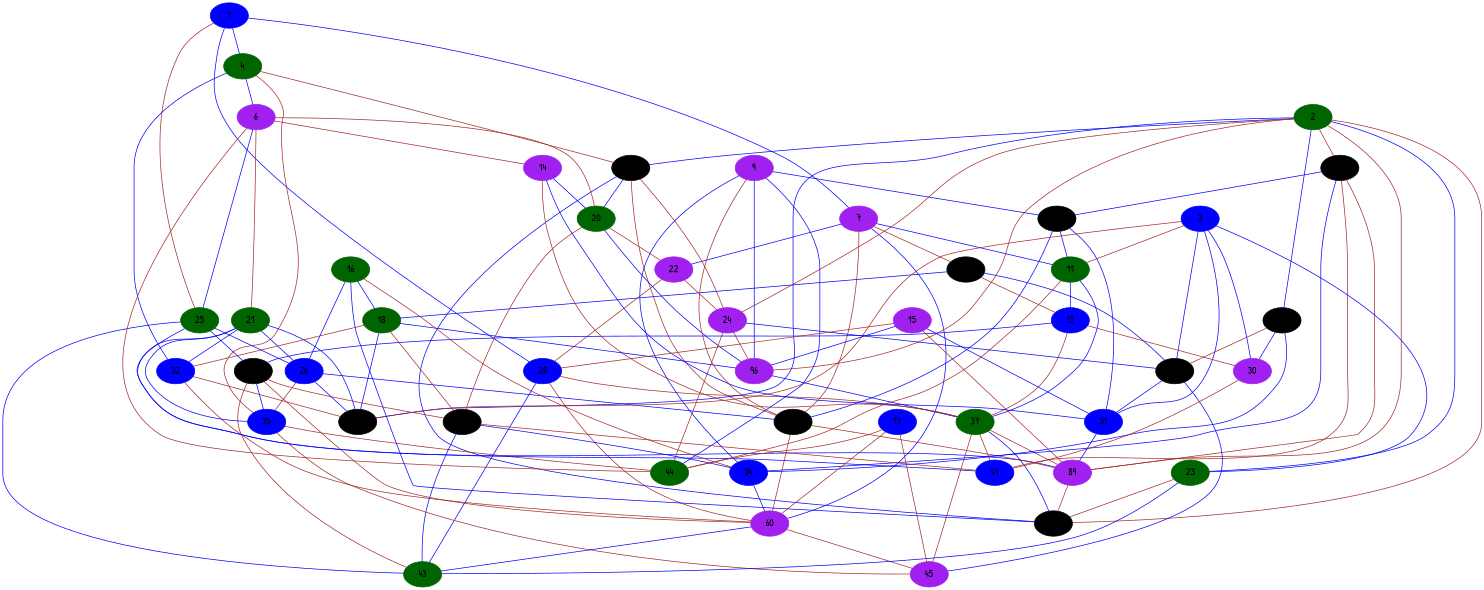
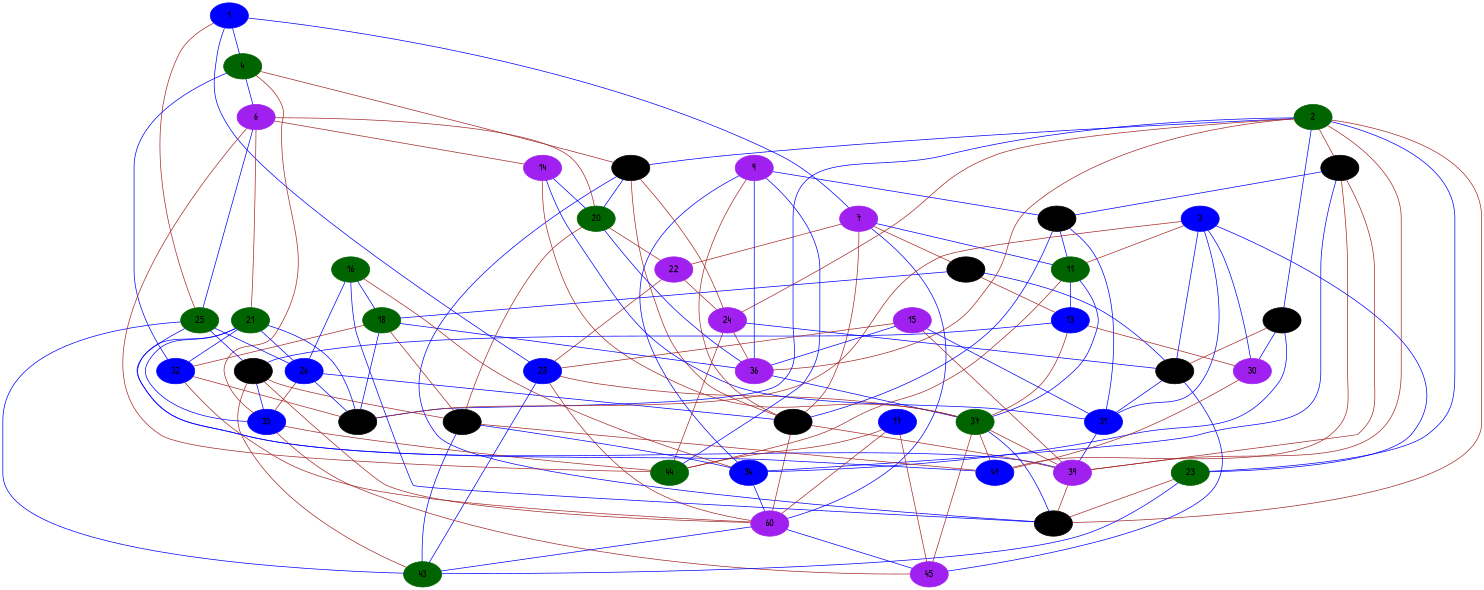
  graph {
    fontname="Patrick Hand"
    node [color=darkgreen fontname="Patrick Hand" style=filled]
    edge [color=blue fontname="Patrick Hand" weight=1.0]
    1 [color=blue]
    4
    7 [color=purple]
    25
    28 [color=blue]
    8 [color=black]
    6 [color=purple]
    32 [color=blue]
    35 [color=blue]
    11
    12 [color=black]
    22 [color=purple]
    38 [color=black]
    n14 [color=purple label=60]
-   39 [color=purple label=89]
+   39 [color=purple]
    29 [color=black]
    26 [color=blue]
    43
    37
    5 [color=black]
    2
    19 [color=black]
    23
    24 [color=purple]
-   36 [color=purple label=96]
+   36 [color=purple]
    42 [color=black]
    46 [color=black]
    10 [color=black]
    34 [color=blue]
    41 [color=blue]
    20
    27 [color=black]
    30 [color=purple]
    44
    3 [color=blue]
    31 [color=blue]
    13 [color=blue]
    45 [color=purple]
    14 [color=purple]
    21
    33 [color=black]
    18
    9 [color=purple]
    15 [color=purple]
    16
    17 [color=blue]
    1 -- 4
    1 -- 7
    1 -- 25 [color=brown]
    1 -- 28
    4 -- 8 [color=brown]
    4 -- 6
    4 -- 32 [weight=2.0]
    4 -- 35 [color=brown]
    7 -- 11
    7 -- 12 [color=brown]
-   7 -- 22
+   7 -- 22 [color=brown]
    7 -- 38 [color=brown]
    7 -- n14
    25 -- 39
    25 -- 29
    25 -- 26
    25 -- 43
    28 -- n14 [color=brown]
    28 -- 43
    28 -- 37 [color=brown]
    8 -- 38 [color=brown]
    8 -- 24 [color=brown]
    8 -- 42
    8 -- 20
    6 -- 25
    6 -- 20 [color=brown]
    6 -- 44 [color=brown]
    6 -- 14 [color=brown]
    6 -- 21 [color=brown]
    32 -- n14 [color=brown]
    32 -- 46 [color=brown]
    35 -- 44 [color=brown]
    35 -- 45 [color=brown]
    11 -- 37
    11 -- 44 [color=brown]
    11 -- 13
    12 -- 27
    12 -- 13 [color=brown]
    12 -- 18
    22 -- 28 [color=brown]
    22 -- 24 [color=brown]
    38 -- n14 [color=brown]
    38 -- 39 [color=brown weight=2.0]
    n14 -- 43
-   n14 -- 45 [color=brown]
+   n14 -- 45
    39 -- 42 [color=brown]
    29 -- 35
    29 -- n14 [color=brown]
    29 -- 43 [color=brown]
    29 -- 33 [color=brown]
    26 -- 35 [color=brown]
    26 -- 38
    26 -- 46
    37 -- 39 [color=brown]
    37 -- 42
    37 -- 41 [color=brown]
    37 -- 45 [color=brown]
    5 -- 39 [color=brown]
    5 -- 10
    5 -- 34
    5 -- 41 [color=brown weight=2.0]
    2 -- 8
    2 -- 39 [color=brown weight=2.0]
    2 -- 5 [color=brown]
    2 -- 19
    2 -- 23
    2 -- 24 [color=brown]
    2 -- 36 [color=brown]
    2 -- 42 [color=brown]
    2 -- 46
    19 -- 34
    19 -- 27 [color=brown]
    19 -- 30
    23 -- 43
    23 -- 42 [color=brown]
    24 -- 36 [color=brown]
    24 -- 27
    24 -- 44 [color=brown]
    36 -- 37
    10 -- 11
    10 -- 38
    10 -- 31
    34 -- n14
    20 -- 22 [color=brown]
    20 -- 36
    20 -- 33 [color=brown]
    27 -- 31
    27 -- 45
    30 -- 41 [color=brown]
    3 -- 11 [color=brown]
    3 -- 23
    3 -- 46 [color=brown]
    3 -- 27
    3 -- 30
    3 -- 31
    31 -- 39
    13 -- 29
    13 -- 37 [color=brown weight=2.0]
    13 -- 30 [color=brown]
    14 -- 37 [color=brown]
    14 -- 20
    14 -- 31
    21 -- 32
    21 -- 35
    21 -- 26
    21 -- 46
    21 -- 41
    33 -- 43
    33 -- 34
    33 -- 41 [color=brown]
    18 -- 32 [color=brown]
    18 -- 36
    18 -- 46
    18 -- 33 [color=brown]
    9 -- 38 [color=brown]
    9 -- 36
    9 -- 10 [weight=2.0]
    9 -- 34
    9 -- 44
    15 -- 28 [color=brown]
    15 -- 39 [color=brown]
    15 -- 36
    15 -- 31
    16 -- 26
    16 -- 42
    16 -- 34 [color=brown]
    16 -- 18
    17 -- n14 [color=brown weight=2.0]
    17 -- 44 [color=brown]
    17 -- 45 [color=brown]
  }
